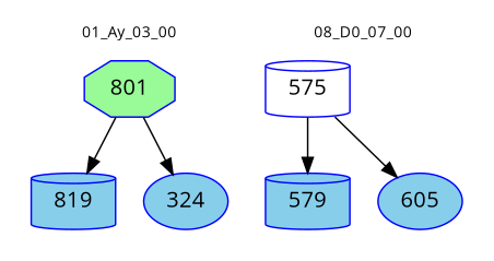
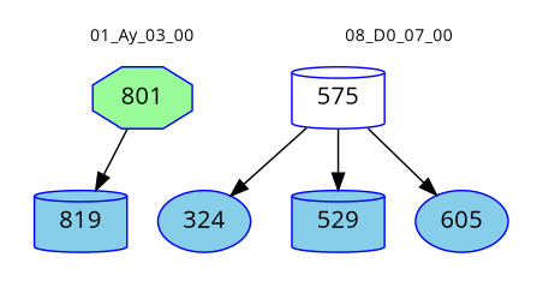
  digraph {
    fontname="Open Sans"
    node [color=blue fillcolor=skyblue fontname="Open Sans" shape=cylinder style=filled]
    edge [color=black fontname="Open Sans"]
    n1 [fillcolor=palegreen label=801 shape=octagon]
    n2 [label=324 shape=ellipse]
    n3 [label=819]
    n4 [fillcolor=white label=575]
-   n5 [label=579]
+   n5 [label=529]
    n6 [label=605 shape=ellipse]
    subgraph cluster_1 {
      color=white
      fontsize=10
      label="01_Ay_03_00"
      n1
      n2
      n3
    }
    subgraph cluster_2 {
      color=white
      fontsize=10
      label="08_D0_07_00"
      n4
      n5
      n6
    }
-   n1 -> n2
+   n4 -> n2
    n1 -> n3
    n4 -> n5
    n4 -> n6
  }
